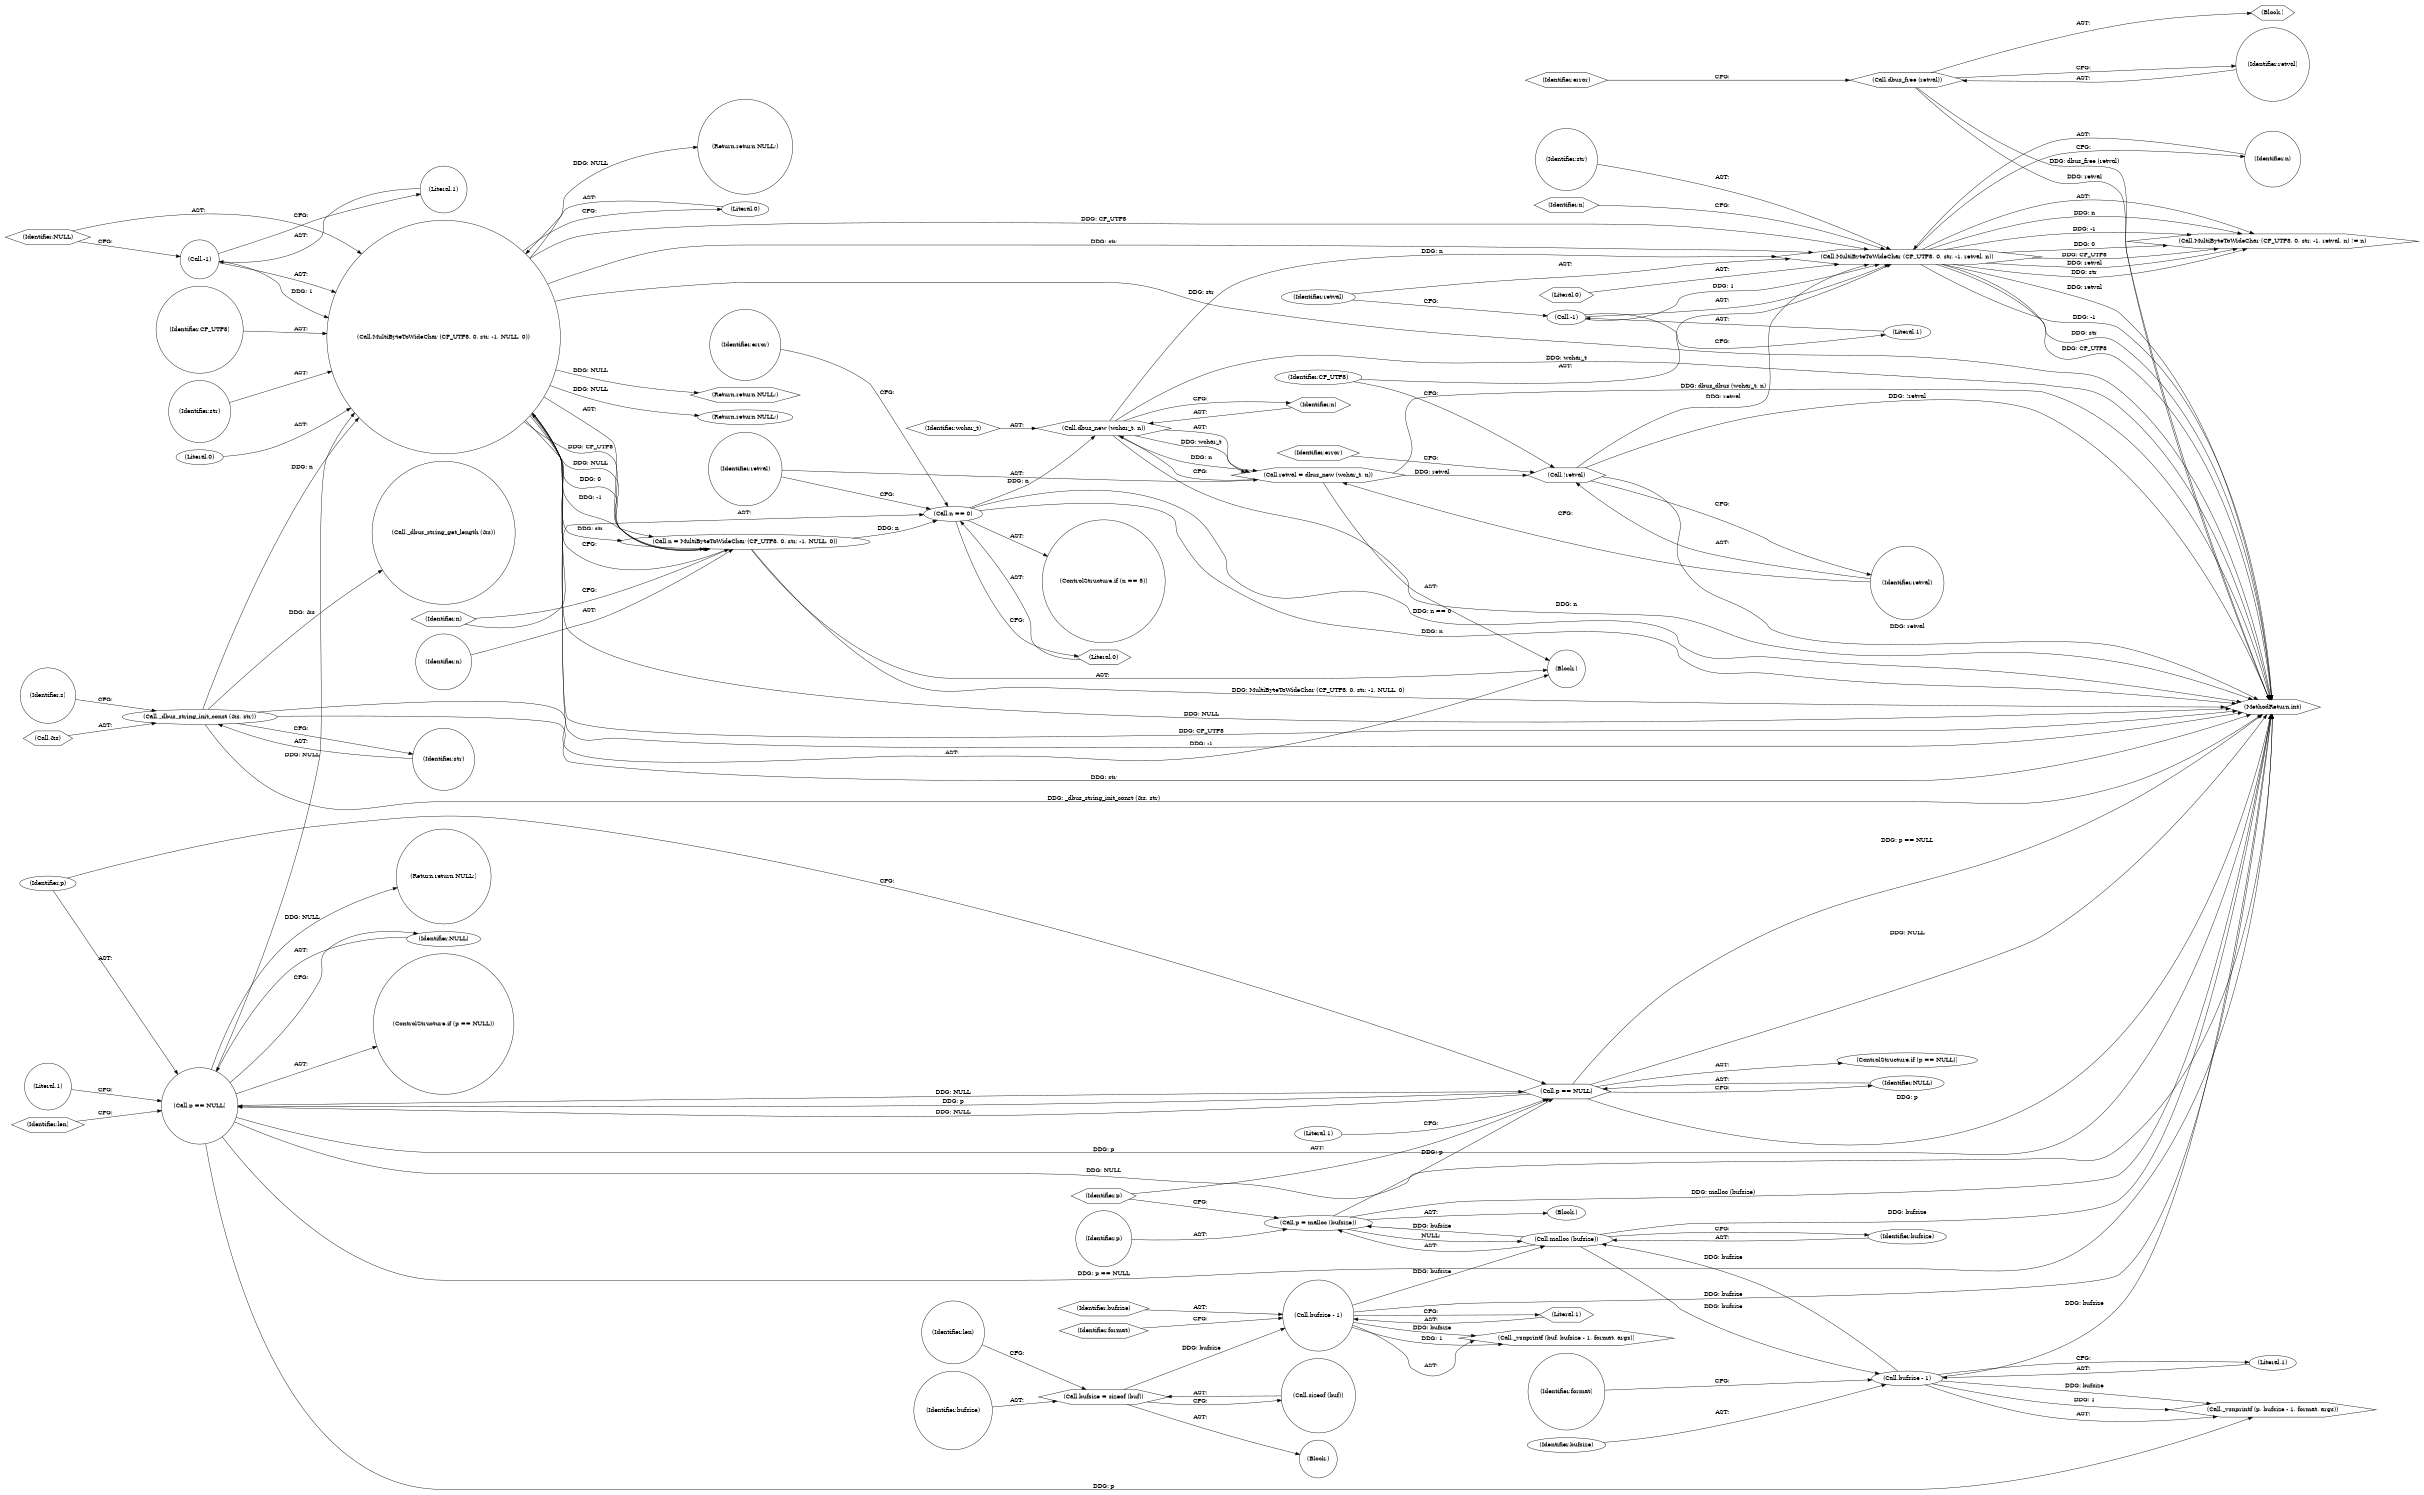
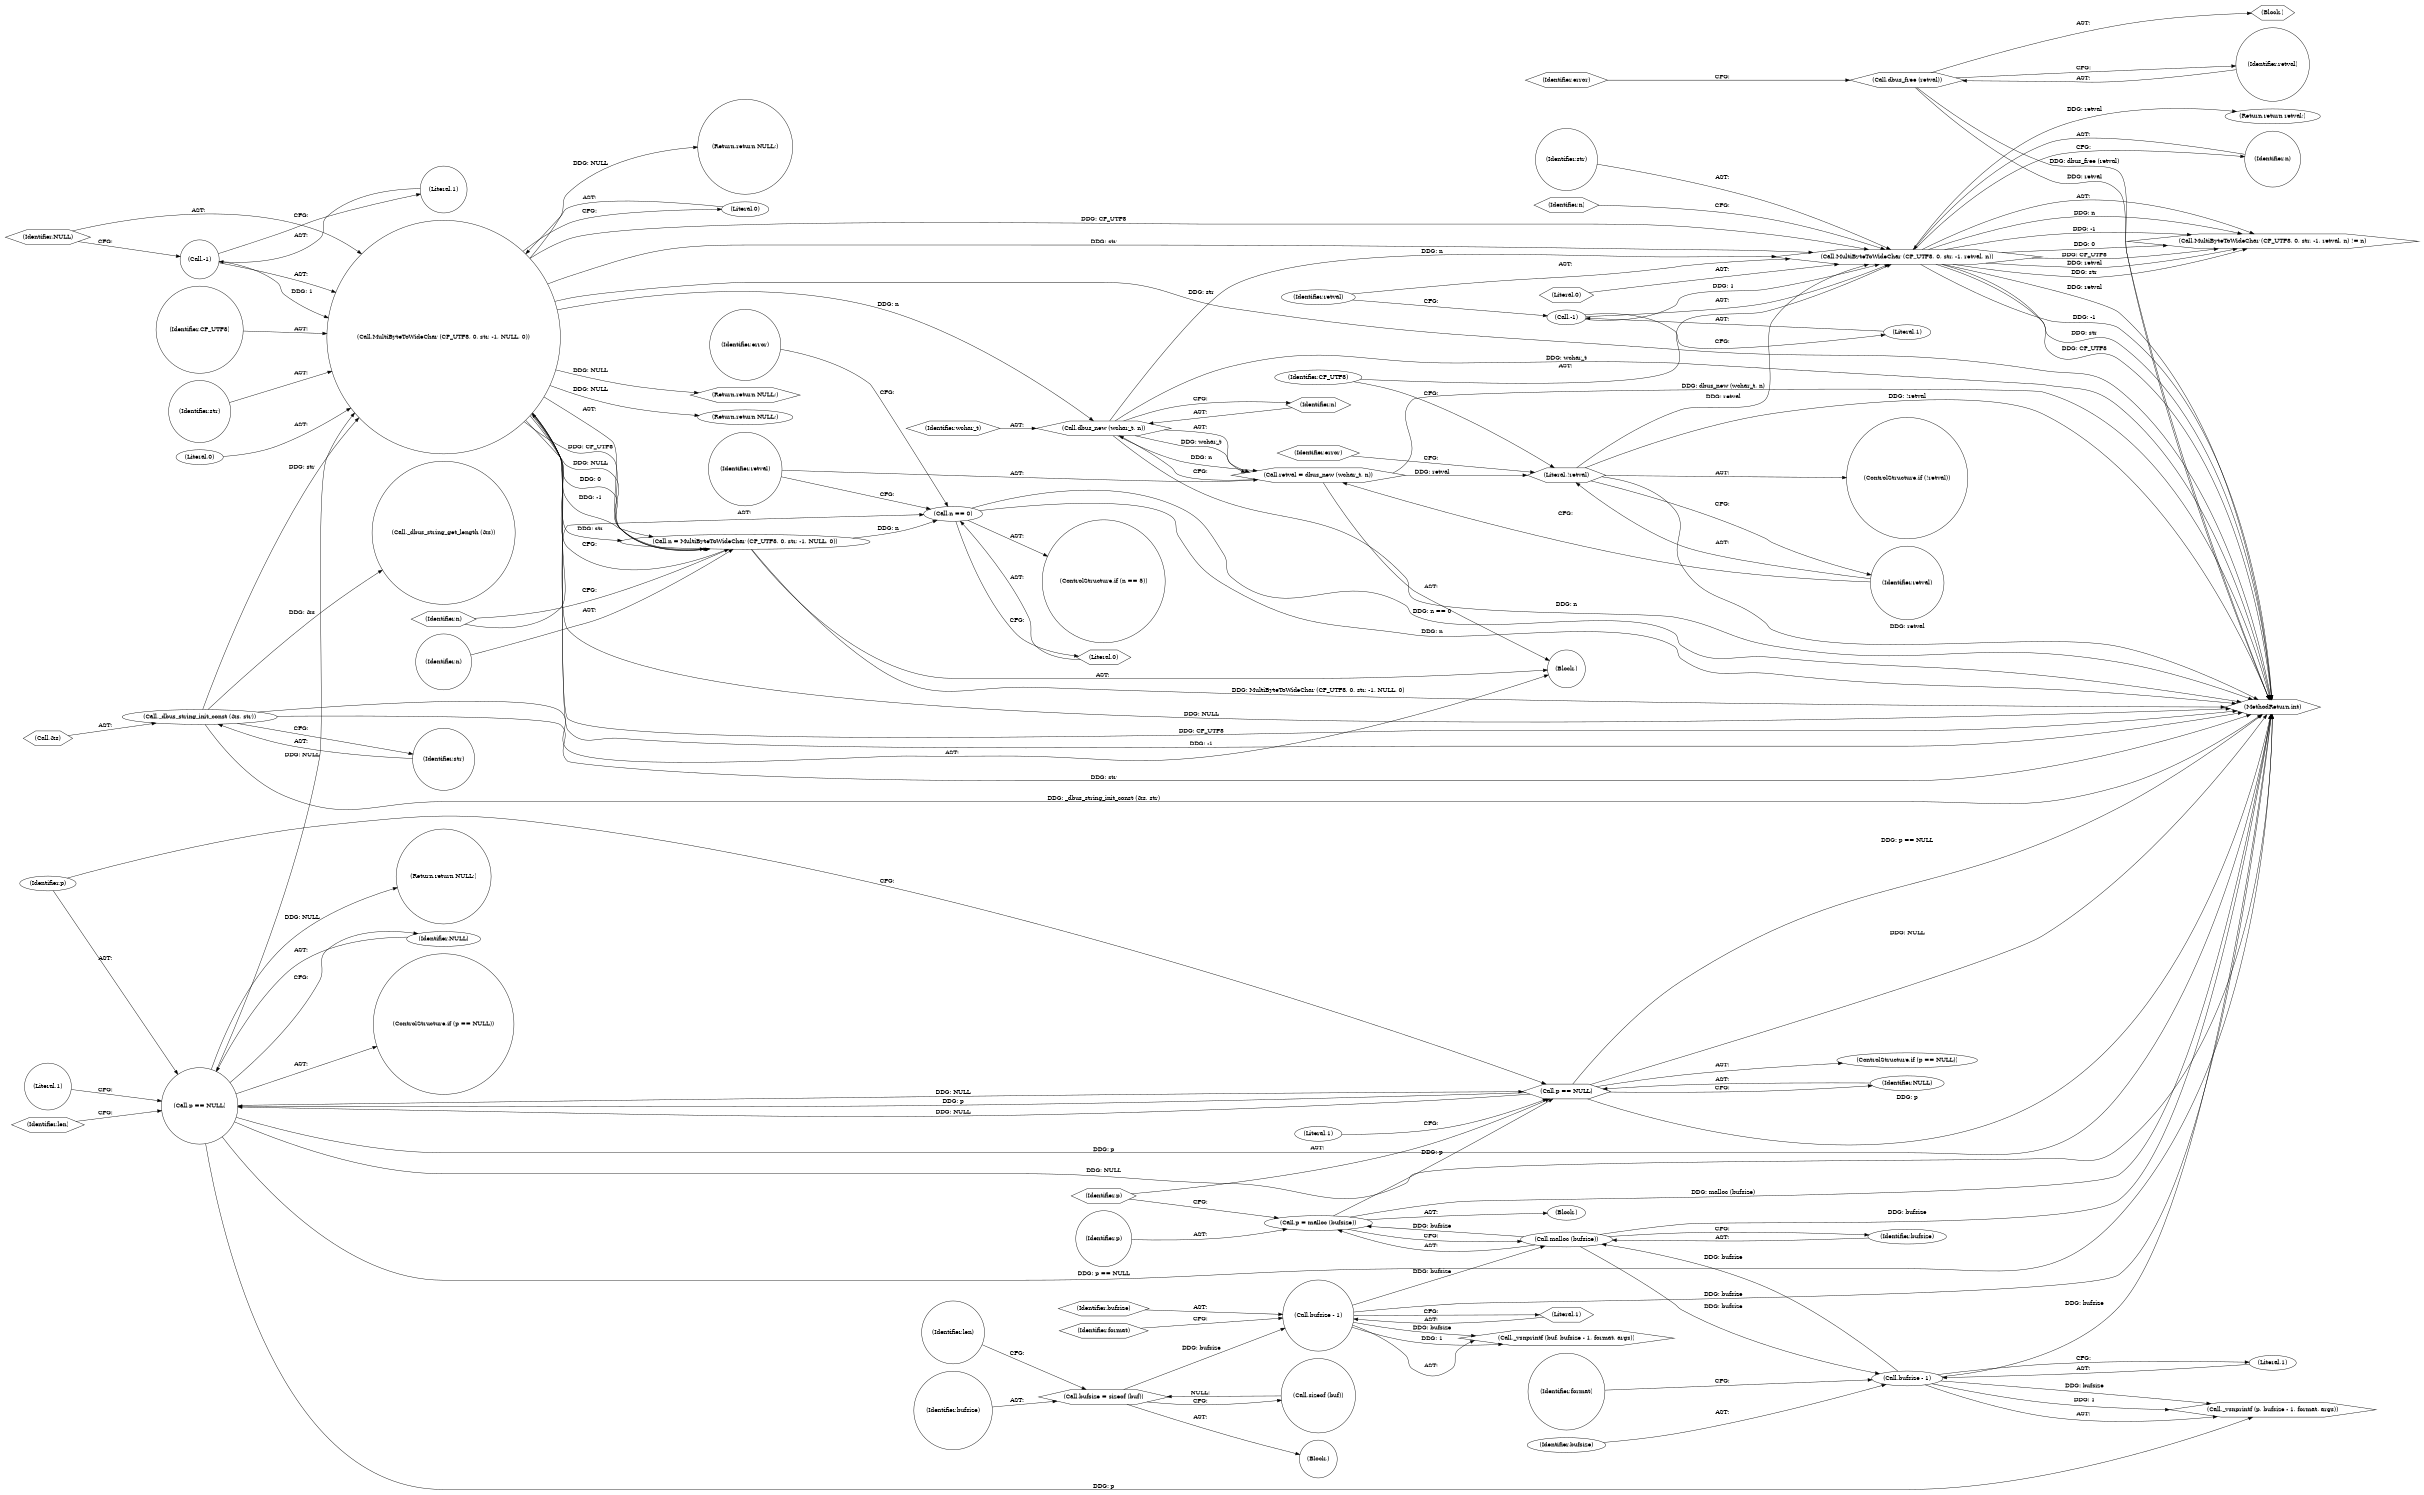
  digraph {
    rankdir=LR
    node [shape=circle]
    n1 [label="(Call,dbus_free (retval))" shape=hexagon]
    n2 [label="(Identifier,retval)"]
    n3 [label="(Block,)" shape=hexagon]
    n4 [label="(MethodReturn,int)" shape=hexagon]
    n5 [label="(Call,MultiByteToWideChar (CP_UTF8, 0, str, -1, retval, n))" shape=hexagon]
    n6 [label="(Identifier,n)"]
    n7 [label="(Call,MultiByteToWideChar (CP_UTF8, 0, str, -1, retval, n) != n)" shape=hexagon]
+   n8 [label="(Return,return retval;)" shape=ellipse]
    n9 [label="(Call,MultiByteToWideChar (CP_UTF8, 0, str, -1, NULL, 0))"]
    n10 [label="(Call,n = MultiByteToWideChar (CP_UTF8, 0, str, -1, NULL, 0))" shape=ellipse]
    n11 [label="(Return,return NULL;)" shape=hexagon]
    n12 [label="(Return,return NULL;)" shape=ellipse]
    n13 [label="(Literal,0)" shape=ellipse]
    n14 [label="(Return,return NULL;)"]
    n15 [label="(Block,)"]
    n16 [label="(Call,n == 0)" shape=ellipse]
    n17 [label="(Call,_dbus_string_init_const (&s, str))" shape=ellipse]
    n18 [label="(Call,_dbus_string_get_length (&s))"]
    n19 [label="(Identifier,str)"]
    n20 [label="(Call,-1)"]
    n21 [label="(Literal,1)"]
    n22 [label="(Call,p == NULL)"]
    n23 [label="(Call,p == NULL)" shape=hexagon]
    n24 [label="(Return,return NULL;)"]
    n25 [label="(ControlStructure,if (p == NULL))"]
    n26 [label="(Identifier,NULL)" shape=ellipse]
    n27 [label="(Call,_vsnprintf (p, bufsize - 1, format, args))" shape=hexagon]
    n28 [label="(Identifier,NULL)" shape=ellipse]
    n29 [label="(ControlStructure,if (p == NULL))" shape=ellipse]
    n30 [label="(Call,p = malloc (bufsize))" shape=ellipse]
    n31 [label="(Call,malloc (bufsize))" shape=ellipse]
    n32 [label="(Block,)" shape=ellipse]
    n33 [label="(Call,bufsize - 1)" shape=ellipse]
    n34 [label="(Identifier,bufsize)" shape=ellipse]
    n35 [label="(Literal,1)" shape=ellipse]
    n36 [label="(Call,bufsize - 1)"]
    n37 [label="(Call,_vsnprintf (buf, bufsize - 1, format, args))" shape=hexagon]
    n38 [label="(Literal,1)" shape=hexagon]
    n39 [label="(Call,bufsize = sizeof (buf))" shape=hexagon]
    n40 [label="(Call,sizeof (buf))"]
    n41 [label="(Block,)"]
    n42 [label="(Call,-1)" shape=ellipse]
    n43 [label="(Literal,1)" shape=ellipse]
-   n44 [label="(Call,!retval)" shape=hexagon]
+   n44 [label="(Literal,!retval)" shape=hexagon]
+   n45 [label="(ControlStructure,if (!retval))"]
    n46 [label="(Identifier,retval)"]
    n47 [label="(Call,retval = dbus_new (wchar_t, n))" shape=hexagon]
    n48 [label="(Call,dbus_new (wchar_t, n))" shape=hexagon]
    n49 [label="(Identifier,n)" shape=hexagon]
    n50 [label="(ControlStructure,if (n == 5))"]
    n51 [label="(Literal,0)" shape=hexagon]
    n52 [label="(Identifier,n)" shape=hexagon]
    n53 [label="(Identifier,NULL)" shape=hexagon]
    n54 [label="(Identifier,format)"]
    n55 [label="(Identifier,p)" shape=hexagon]
    n56 [label="(Identifier,CP_UTF8)" shape=ellipse]
    n57 [label="(Identifier,len)" shape=hexagon]
    n58 [label="(Literal,1)" shape=ellipse]
    n59 [label="(Identifier,error)"]
    n60 [label="(Identifier,format)" shape=hexagon]
    n61 [label="(Identifier,CP_UTF8)"]
    n62 [label="(Identifier,error)" shape=hexagon]
    n63 [label="(Identifier,p)" shape=ellipse]
    n64 [label="(Identifier,retval)"]
    n65 [label="(Identifier,len)"]
    n66 [label="(Identifier,str)"]
    n67 [label="(Identifier,n)"]
    n68 [label="(Identifier,bufsize)" shape=hexagon]
    n69 [label="(Literal,0)" shape=hexagon]
    n70 [label="(Identifier,n)" shape=hexagon]
    n71 [label="(Literal,1)"]
    n72 [label="(Identifier,bufsize)"]
    n73 [label="(Identifier,error)" shape=hexagon]
    n74 [label="(Identifier,p)"]
    n75 [label="(Identifier,bufsize)" shape=ellipse]
    n76 [label="(Identifier,retval)" shape=ellipse]
    n77 [label="(Literal,0)" shape=ellipse]
-   n78 [label="(Identifier,s)"]
    n79 [label="(Identifier,str)"]
    n80 [label="(Identifier,wchar_t)" shape=hexagon]
    n81 [label="(Call,&s)" shape=hexagon]
    n1 -> n2 [label="CFG: "]
    n1 -> n3 [label="AST: "]
    n1 -> n4 [label="DDG: dbus_free (retval)"]
    n1 -> n4 [label="DDG: retval"]
    n2 -> n1 [label="AST: "]
    n5 -> n4 [label="DDG: retval"]
    n5 -> n4 [label="DDG: -1"]
    n5 -> n4 [label="DDG: str"]
    n5 -> n4 [label="DDG: CP_UTF8"]
    n5 -> n6 [label="CFG: "]
    n5 -> n7 [label="AST: "]
    n5 -> n7 [label="DDG: n"]
    n5 -> n7 [label="DDG: -1"]
    n5 -> n7 [label="DDG: 0"]
    n5 -> n7 [label="DDG: CP_UTF8"]
    n5 -> n7 [label="DDG: retval"]
    n5 -> n7 [label="DDG: str"]
+   n5 -> n8 [label="DDG: retval"]
    n6 -> n5 [label="AST: "]
    n9 -> n4 [label="DDG: CP_UTF8"]
    n9 -> n4 [label="DDG: -1"]
    n9 -> n4 [label="DDG: str"]
    n9 -> n4 [label="DDG: NULL"]
    n9 -> n5 [label="DDG: CP_UTF8"]
    n9 -> n5 [label="DDG: str"]
    n9 -> n10 [label="AST: "]
    n9 -> n10 [label="DDG: CP_UTF8"]
    n9 -> n10 [label="DDG: NULL"]
    n9 -> n10 [label="DDG: 0"]
    n9 -> n10 [label="DDG: -1"]
    n9 -> n10 [label="DDG: str"]
    n9 -> n11 [label="DDG: NULL"]
    n9 -> n12 [label="DDG: NULL"]
    n9 -> n13 [label="CFG: "]
    n9 -> n14 [label="DDG: NULL"]
    n10 -> n4 [label="DDG: MultiByteToWideChar (CP_UTF8, 0, str, -1, NULL, 0)"]
    n10 -> n9 [label="CFG: "]
    n10 -> n15 [label="AST: "]
    n10 -> n16 [label="DDG: n"]
    n13 -> n9 [label="AST: "]
    n16 -> n4 [label="DDG: n"]
    n16 -> n4 [label="DDG: n == 0"]
-   n16 -> n48 [label="DDG: n"]
+   n9 -> n48 [label="DDG: n"]
    n16 -> n50 [label="AST: "]
    n16 -> n51 [label="CFG: "]
    n17 -> n4 [label="DDG: _dbus_string_init_const (&s, str)"]
    n17 -> n4 [label="DDG: str"]
-   n17 -> n9 [label="DDG: n"]
+   n17 -> n9 [label="DDG: str"]
    n17 -> n15 [label="AST: "]
    n17 -> n18 [label="DDG: &s"]
    n17 -> n19 [label="CFG: "]
    n19 -> n17 [label="AST: "]
    n20 -> n9 [label="AST: "]
    n20 -> n9 [label="DDG: 1"]
    n20 -> n21 [label="CFG: "]
    n21 -> n20 [label="AST: "]
    n22 -> n4 [label="DDG: p"]
    n22 -> n4 [label="DDG: NULL"]
    n22 -> n4 [label="DDG: p == NULL"]
    n22 -> n9 [label="DDG: NULL"]
    n22 -> n23 [label="DDG: NULL"]
    n22 -> n24 [label="DDG: NULL"]
    n22 -> n25 [label="AST: "]
    n22 -> n26 [label="CFG: "]
    n22 -> n27 [label="DDG: p"]
    n23 -> n4 [label="DDG: p == NULL"]
    n23 -> n4 [label="DDG: NULL"]
    n23 -> n4 [label="DDG: p"]
    n23 -> n22 [label="DDG: p"]
    n23 -> n22 [label="DDG: NULL"]
    n23 -> n28 [label="CFG: "]
    n23 -> n29 [label="AST: "]
    n26 -> n22 [label="AST: "]
    n28 -> n23 [label="AST: "]
    n30 -> n4 [label="DDG: malloc (bufsize)"]
    n30 -> n23 [label="DDG: p"]
-   n30 -> n31 [label="NULL: "]
+   n30 -> n31 [label="CFG: "]
    n30 -> n32 [label="AST: "]
    n31 -> n4 [label="DDG: bufsize"]
    n31 -> n30 [label="AST: "]
    n31 -> n30 [label="DDG: bufsize"]
    n31 -> n33 [label="DDG: bufsize"]
    n31 -> n34 [label="CFG: "]
    n33 -> n4 [label="DDG: bufsize"]
    n33 -> n27 [label="AST: "]
    n33 -> n27 [label="DDG: bufsize"]
    n33 -> n27 [label="DDG: 1"]
    n33 -> n31 [label="DDG: bufsize"]
    n33 -> n35 [label="CFG: "]
    n34 -> n31 [label="AST: "]
    n35 -> n33 [label="AST: "]
    n36 -> n4 [label="DDG: bufsize"]
    n36 -> n31 [label="DDG: bufsize"]
    n36 -> n37 [label="AST: "]
    n36 -> n37 [label="DDG: bufsize"]
    n36 -> n37 [label="DDG: 1"]
    n36 -> n38 [label="CFG: "]
    n38 -> n36 [label="AST: "]
    n39 -> n36 [label="DDG: bufsize"]
    n39 -> n40 [label="CFG: "]
    n39 -> n41 [label="AST: "]
-   n40 -> n39 [label="AST: "]
+   n40 -> n39 [label="NULL: "]
    n42 -> n5 [label="AST: "]
    n42 -> n5 [label="DDG: 1"]
    n42 -> n43 [label="CFG: "]
    n43 -> n42 [label="AST: "]
    n44 -> n4 [label="DDG: !retval"]
    n44 -> n4 [label="DDG: retval"]
    n44 -> n5 [label="DDG: retval"]
+   n44 -> n45 [label="AST: "]
    n44 -> n46 [label="CFG: "]
    n46 -> n44 [label="AST: "]
    n46 -> n47 [label="CFG: "]
-   n47 -> n4 [label="DDG: dbus_dbus (wchar_t, n)"]
+   n47 -> n4 [label="DDG: dbus_new (wchar_t, n)"]
    n47 -> n15 [label="AST: "]
    n47 -> n44 [label="DDG: retval"]
    n47 -> n48 [label="CFG: "]
    n48 -> n4 [label="DDG: n"]
    n48 -> n4 [label="DDG: wchar_t"]
    n48 -> n5 [label="DDG: n"]
    n48 -> n47 [label="AST: "]
    n48 -> n47 [label="DDG: wchar_t"]
    n48 -> n47 [label="DDG: n"]
    n48 -> n49 [label="CFG: "]
    n49 -> n48 [label="AST: "]
    n51 -> n16 [label="AST: "]
    n52 -> n5 [label="CFG: "]
    n53 -> n9 [label="AST: "]
    n53 -> n20 [label="CFG: "]
    n54 -> n33 [label="CFG: "]
    n55 -> n23 [label="AST: "]
    n55 -> n30 [label="CFG: "]
    n56 -> n5 [label="AST: "]
    n56 -> n44 [label="CFG: "]
    n57 -> n22 [label="CFG: "]
    n58 -> n23 [label="CFG: "]
    n59 -> n16 [label="CFG: "]
    n60 -> n36 [label="CFG: "]
    n61 -> n9 [label="AST: "]
    n62 -> n44 [label="CFG: "]
    n63 -> n22 [label="AST: "]
    n63 -> n23 [label="CFG: "]
    n64 -> n16 [label="CFG: "]
    n64 -> n47 [label="AST: "]
    n65 -> n39 [label="CFG: "]
    n66 -> n9 [label="AST: "]
    n67 -> n10 [label="AST: "]
    n68 -> n36 [label="AST: "]
    n69 -> n5 [label="AST: "]
    n70 -> n10 [label="CFG: "]
    n70 -> n16 [label="AST: "]
    n71 -> n22 [label="CFG: "]
    n72 -> n39 [label="AST: "]
    n73 -> n1 [label="CFG: "]
    n74 -> n30 [label="AST: "]
    n75 -> n33 [label="AST: "]
    n76 -> n5 [label="AST: "]
    n76 -> n42 [label="CFG: "]
    n77 -> n9 [label="AST: "]
-   n78 -> n17 [label="CFG: "]
    n79 -> n5 [label="AST: "]
    n80 -> n48 [label="AST: "]
    n81 -> n17 [label="AST: "]
  }
